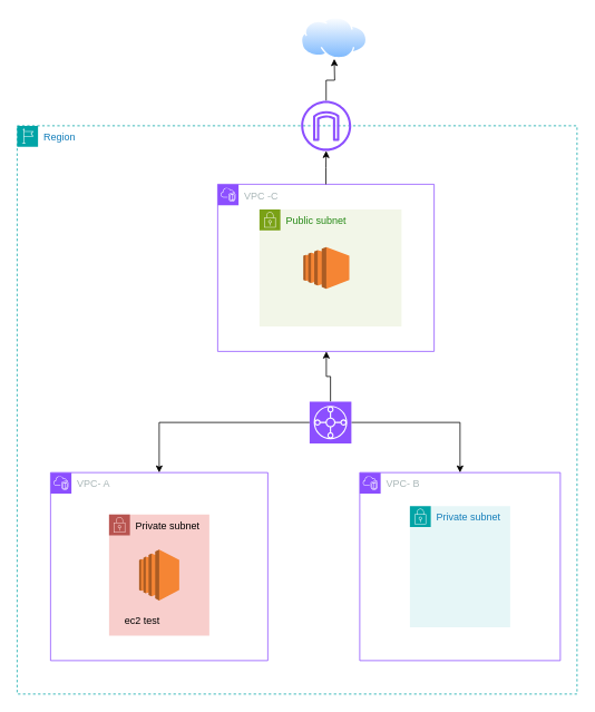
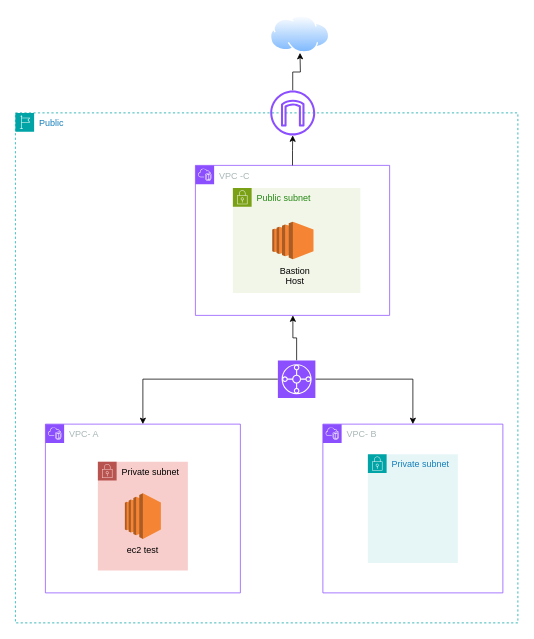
  <mxCell id="0" />
  <mxCell id="1" parent="0" />
- <mxCell id="2" value="Region" style="points=[[0,0],[0.25,0],[0.5,0],[0.75,0],[1,0],[1,0.25],[1,0.5],[1,0.75],[1,1],[0.75,1],[0.5,1],[0.25,1],[0,1],[0,0.75],[0,0.5],[0,0.25]];outlineConnect=0;gradientColor=none;html=1;whiteSpace=wrap;fontSize=12;fontStyle=0;container=1;pointerEvents=0;collapsible=0;recursiveResize=0;shape=mxgraph.aws4.group;grIcon=mxgraph.aws4.group_region;strokeColor=#00A4A6;fillColor=none;verticalAlign=top;align=left;spacingLeft=30;fontColor=#147EBA;dashed=1;" parent="1" vertex="1"><mxGeometry x="20" y="150" width="670" height="680" as="geometry" /></mxCell>
+ <mxCell id="2" value="Public" style="points=[[0,0],[0.25,0],[0.5,0],[0.75,0],[1,0],[1,0.25],[1,0.5],[1,0.75],[1,1],[0.75,1],[0.5,1],[0.25,1],[0,1],[0,0.75],[0,0.5],[0,0.25]];outlineConnect=0;gradientColor=none;html=1;whiteSpace=wrap;fontSize=12;fontStyle=0;container=1;pointerEvents=0;collapsible=0;recursiveResize=0;shape=mxgraph.aws4.group;grIcon=mxgraph.aws4.group_region;strokeColor=#00A4A6;fillColor=none;verticalAlign=top;align=left;spacingLeft=30;fontColor=#147EBA;dashed=1;" parent="1" vertex="1"><mxGeometry x="20" y="150" width="670" height="680" as="geometry" /></mxCell>
  <mxCell id="3" value="VPC -C&amp;nbsp;" style="points=[[0,0],[0.25,0],[0.5,0],[0.75,0],[1,0],[1,0.25],[1,0.5],[1,0.75],[1,1],[0.75,1],[0.5,1],[0.25,1],[0,1],[0,0.75],[0,0.5],[0,0.25]];outlineConnect=0;gradientColor=none;html=1;whiteSpace=wrap;fontSize=12;fontStyle=0;container=1;pointerEvents=0;collapsible=0;recursiveResize=0;shape=mxgraph.aws4.group;grIcon=mxgraph.aws4.group_vpc2;strokeColor=#8C4FFF;fillColor=none;verticalAlign=top;align=left;spacingLeft=30;fontColor=#AAB7B8;dashed=0;" parent="2" vertex="1"><mxGeometry x="240" y="70" width="259" height="200" as="geometry" /></mxCell>
  <mxCell id="4" value="Public subnet" style="points=[[0,0],[0.25,0],[0.5,0],[0.75,0],[1,0],[1,0.25],[1,0.5],[1,0.75],[1,1],[0.75,1],[0.5,1],[0.25,1],[0,1],[0,0.75],[0,0.5],[0,0.25]];outlineConnect=0;gradientColor=none;html=1;whiteSpace=wrap;fontSize=12;fontStyle=0;container=1;pointerEvents=0;collapsible=0;recursiveResize=0;shape=mxgraph.aws4.group;grIcon=mxgraph.aws4.group_security_group;grStroke=0;strokeColor=#7AA116;fillColor=#F2F6E8;verticalAlign=top;align=left;spacingLeft=30;fontColor=#248814;dashed=0;" parent="3" vertex="1"><mxGeometry x="50" y="30" width="170" height="140" as="geometry" /></mxCell>
  <mxCell id="5" value="" style="outlineConnect=0;dashed=0;verticalLabelPosition=bottom;verticalAlign=top;align=center;html=1;shape=mxgraph.aws3.ec2;fillColor=#F58534;gradientColor=none;" parent="4" vertex="1"><mxGeometry x="52.5" y="45" width="55" height="50" as="geometry" /></mxCell>
+ <mxCell id="6" value="Bastion Host&lt;div&gt;&lt;br&gt;&lt;/div&gt;" style="text;html=1;align=center;verticalAlign=middle;whiteSpace=wrap;rounded=0;" parent="4" vertex="1"><mxGeometry x="52.5" y="110" width="60" height="30" as="geometry" /></mxCell>
  <mxCell id="7" value="VPC- A" style="points=[[0,0],[0.25,0],[0.5,0],[0.75,0],[1,0],[1,0.25],[1,0.5],[1,0.75],[1,1],[0.75,1],[0.5,1],[0.25,1],[0,1],[0,0.75],[0,0.5],[0,0.25]];outlineConnect=0;gradientColor=none;html=1;whiteSpace=wrap;fontSize=12;fontStyle=0;container=1;pointerEvents=0;collapsible=0;recursiveResize=0;shape=mxgraph.aws4.group;grIcon=mxgraph.aws4.group_vpc2;strokeColor=#8C4FFF;fillColor=none;verticalAlign=top;align=left;spacingLeft=30;fontColor=#AAB7B8;dashed=0;" parent="2" vertex="1"><mxGeometry x="40" y="415" width="260" height="225" as="geometry" /></mxCell>
  <mxCell id="8" value="Private subnet" style="points=[[0,0],[0.25,0],[0.5,0],[0.75,0],[1,0],[1,0.25],[1,0.5],[1,0.75],[1,1],[0.75,1],[0.5,1],[0.25,1],[0,1],[0,0.75],[0,0.5],[0,0.25]];outlineConnect=0;html=1;whiteSpace=wrap;fontSize=12;fontStyle=0;container=1;pointerEvents=0;collapsible=0;recursiveResize=0;shape=mxgraph.aws4.group;grIcon=mxgraph.aws4.group_security_group;grStroke=0;strokeColor=#b85450;fillColor=#f8cecc;verticalAlign=top;align=left;spacingLeft=30;dashed=0;" vertex="1" parent="7"><mxGeometry x="70" y="50" width="120" height="145" as="geometry" /></mxCell>
  <mxCell id="9" value="" style="outlineConnect=0;dashed=0;verticalLabelPosition=bottom;verticalAlign=top;align=center;html=1;shape=mxgraph.aws3.ec2;fillColor=#F58534;gradientColor=none;" vertex="1" parent="8"><mxGeometry x="36" y="42" width="48" height="61" as="geometry" /></mxCell>
- <mxCell id="10" value="ec2 test" style="text;html=1;align=center;verticalAlign=middle;whiteSpace=wrap;rounded=0;" parent="8" vertex="1"><mxGeometry x="10" y="113" width="60" height="30" as="geometry" /></mxCell>
+ <mxCell id="10" value="ec2 test" style="text;html=1;align=center;verticalAlign=middle;whiteSpace=wrap;rounded=0;" parent="8" vertex="1"><mxGeometry x="30" y="103" width="60" height="30" as="geometry" /></mxCell>
  <mxCell id="11" value="VPC- B" style="points=[[0,0],[0.25,0],[0.5,0],[0.75,0],[1,0],[1,0.25],[1,0.5],[1,0.75],[1,1],[0.75,1],[0.5,1],[0.25,1],[0,1],[0,0.75],[0,0.5],[0,0.25]];outlineConnect=0;gradientColor=none;html=1;whiteSpace=wrap;fontSize=12;fontStyle=0;container=1;pointerEvents=0;collapsible=0;recursiveResize=0;shape=mxgraph.aws4.group;grIcon=mxgraph.aws4.group_vpc2;strokeColor=#8C4FFF;fillColor=none;verticalAlign=top;align=left;spacingLeft=30;fontColor=#AAB7B8;dashed=0;" parent="2" vertex="1"><mxGeometry x="410" y="415" width="240" height="225" as="geometry" /></mxCell>
  <mxCell id="12" value="Private subnet" style="points=[[0,0],[0.25,0],[0.5,0],[0.75,0],[1,0],[1,0.25],[1,0.5],[1,0.75],[1,1],[0.75,1],[0.5,1],[0.25,1],[0,1],[0,0.75],[0,0.5],[0,0.25]];outlineConnect=0;gradientColor=none;html=1;whiteSpace=wrap;fontSize=12;fontStyle=0;container=1;pointerEvents=0;collapsible=0;recursiveResize=0;shape=mxgraph.aws4.group;grIcon=mxgraph.aws4.group_security_group;grStroke=0;strokeColor=#00A4A6;fillColor=#E6F6F7;verticalAlign=top;align=left;spacingLeft=30;fontColor=#147EBA;dashed=0;" parent="11" vertex="1"><mxGeometry x="60" y="40" width="120" height="145" as="geometry" /></mxCell>
  <mxCell id="13" style="edgeStyle=orthogonalEdgeStyle;rounded=0;orthogonalLoop=1;jettySize=auto;html=1;" parent="2" source="16" target="11" edge="1"><mxGeometry relative="1" as="geometry" /></mxCell>
  <mxCell id="14" style="edgeStyle=orthogonalEdgeStyle;rounded=0;orthogonalLoop=1;jettySize=auto;html=1;" parent="2" source="16" target="7" edge="1"><mxGeometry relative="1" as="geometry" /></mxCell>
  <mxCell id="15" style="edgeStyle=orthogonalEdgeStyle;rounded=0;orthogonalLoop=1;jettySize=auto;html=1;" parent="2" source="16" target="3" edge="1"><mxGeometry relative="1" as="geometry"><Array as="points"><mxPoint x="375" y="300" /><mxPoint x="370" y="300" /></Array></mxGeometry></mxCell>
  <mxCell id="16" value="" style="sketch=0;points=[[0,0,0],[0.25,0,0],[0.5,0,0],[0.75,0,0],[1,0,0],[0,1,0],[0.25,1,0],[0.5,1,0],[0.75,1,0],[1,1,0],[0,0.25,0],[0,0.5,0],[0,0.75,0],[1,0.25,0],[1,0.5,0],[1,0.75,0]];outlineConnect=0;fontColor=#232F3E;fillColor=#8C4FFF;strokeColor=#ffffff;dashed=0;verticalLabelPosition=bottom;verticalAlign=top;align=center;html=1;fontSize=12;fontStyle=0;aspect=fixed;shape=mxgraph.aws4.resourceIcon;resIcon=mxgraph.aws4.transit_gateway;" parent="2" vertex="1"><mxGeometry x="350" y="330" width="50" height="50" as="geometry" /></mxCell>
  <mxCell id="17" style="edgeStyle=orthogonalEdgeStyle;rounded=0;orthogonalLoop=1;jettySize=auto;html=1;" parent="1" source="18" edge="1"><mxGeometry relative="1" as="geometry"><mxPoint x="399.5" y="70" as="targetPoint" /></mxGeometry></mxCell>
  <mxCell id="18" value="" style="sketch=0;outlineConnect=0;fontColor=#232F3E;gradientColor=none;fillColor=#8C4FFF;strokeColor=none;dashed=0;verticalLabelPosition=bottom;verticalAlign=top;align=center;html=1;fontSize=12;fontStyle=0;aspect=fixed;pointerEvents=1;shape=mxgraph.aws4.internet_gateway;" parent="1" vertex="1"><mxGeometry x="359.81" y="120" width="60" height="60" as="geometry" /></mxCell>
  <mxCell id="19" style="edgeStyle=orthogonalEdgeStyle;rounded=0;orthogonalLoop=1;jettySize=auto;html=1;" parent="1" source="3" target="18" edge="1"><mxGeometry relative="1" as="geometry" /></mxCell>
  <mxCell id="20" value="" style="image;aspect=fixed;perimeter=ellipsePerimeter;html=1;align=center;shadow=0;dashed=0;spacingTop=3;image=img/lib/active_directory/internet_cloud.svg;" parent="1" vertex="1"><mxGeometry x="359.81" y="20" width="79.37" height="50" as="geometry" /></mxCell>
